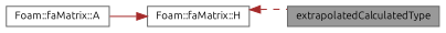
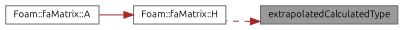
  digraph {
    fontname=Ubuntu
    rankdir=RL
    node [color=grey40 fillcolor=white fontname=Ubuntu fontsize=10 shape=box style=filled]
    edge [color=brown dir=back fontname=Ubuntu fontsize=10 labelfontname=Helvetica labelfontsize=10]
    n1 [color=gray40 fillcolor=grey60 fontcolor=black height=0.2 label=extrapolatedCalculatedType width=0.4]
    n2 [height=0.2 label="Foam::faMatrix::H" width=0.4]
    n3 [height=0.2 label="Foam::faMatrix::A" width=0.4]
-   n2 -> n1 [style=dashed]
+   n1 -> n2 [style=dashed]
    n2 -> n3 [style=solid]
  }
